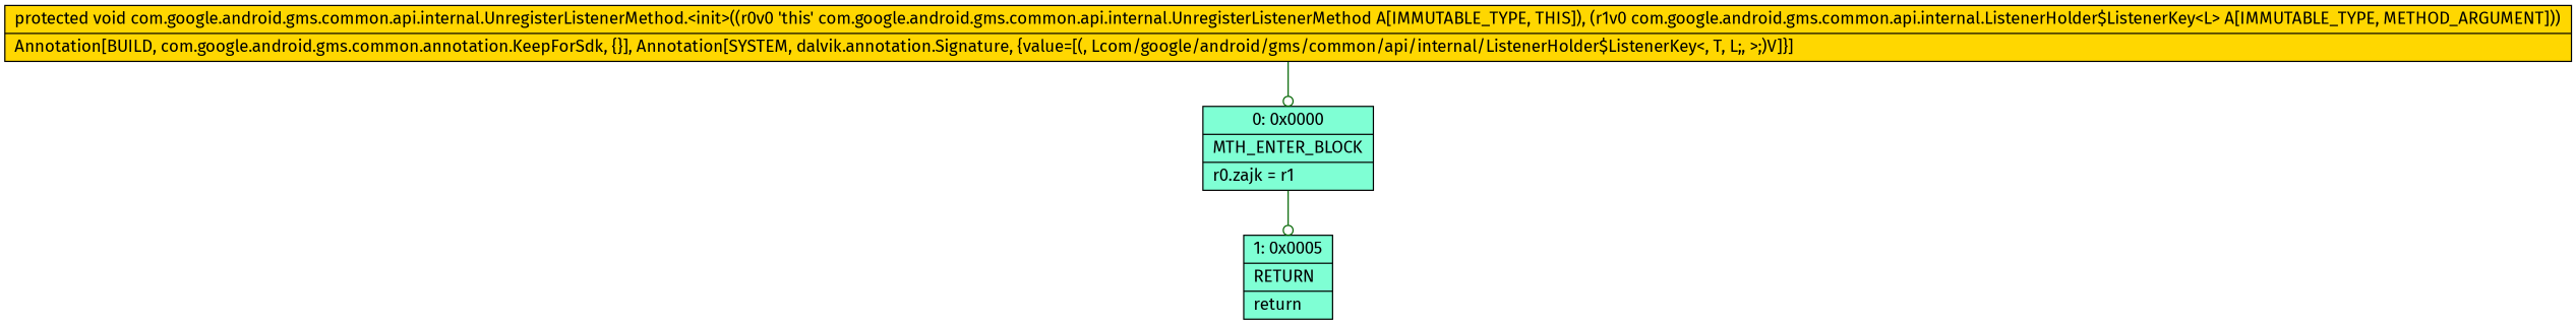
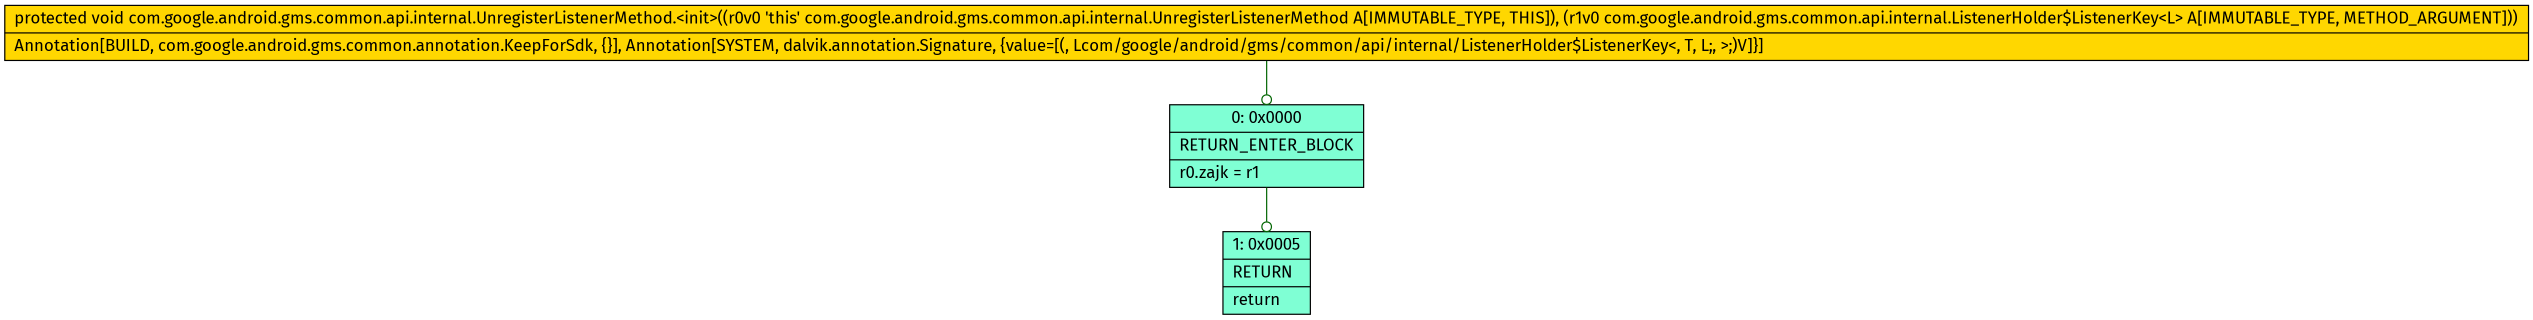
  digraph {
    fontname="Fira Sans"
    node [shape=record style=filled fillcolor=aquamarine fontname="Fira Sans"]
    edge [color=darkgreen arrowhead=odot fontname="Fira Sans"]
-   n1 [label="{0\:\ 0x0000|MTH_ENTER_BLOCK\l|r0.zajk = r1\l}"]
+   n1 [label="{0\:\ 0x0000|RETURN_ENTER_BLOCK\l|r0.zajk = r1\l}"]
    n2 [label="{1\:\ 0x0005|RETURN\l|return\l}"]
    n3 [label="{protected void com.google.android.gms.common.api.internal.UnregisterListenerMethod.\<init\>((r0v0 'this' com.google.android.gms.common.api.internal.UnregisterListenerMethod A[IMMUTABLE_TYPE, THIS]), (r1v0 com.google.android.gms.common.api.internal.ListenerHolder$ListenerKey\<L\> A[IMMUTABLE_TYPE, METHOD_ARGUMENT]))  | Annotation[BUILD, com.google.android.gms.common.annotation.KeepForSdk, \{\}], Annotation[SYSTEM, dalvik.annotation.Signature, \{value=[(, Lcom\/google\/android\/gms\/common\/api\/internal\/ListenerHolder$ListenerKey\<, T, L;, \>;)V]\}]\l}" fillcolor=gold]
    n1 -> n2
    n3 -> n1
  }
